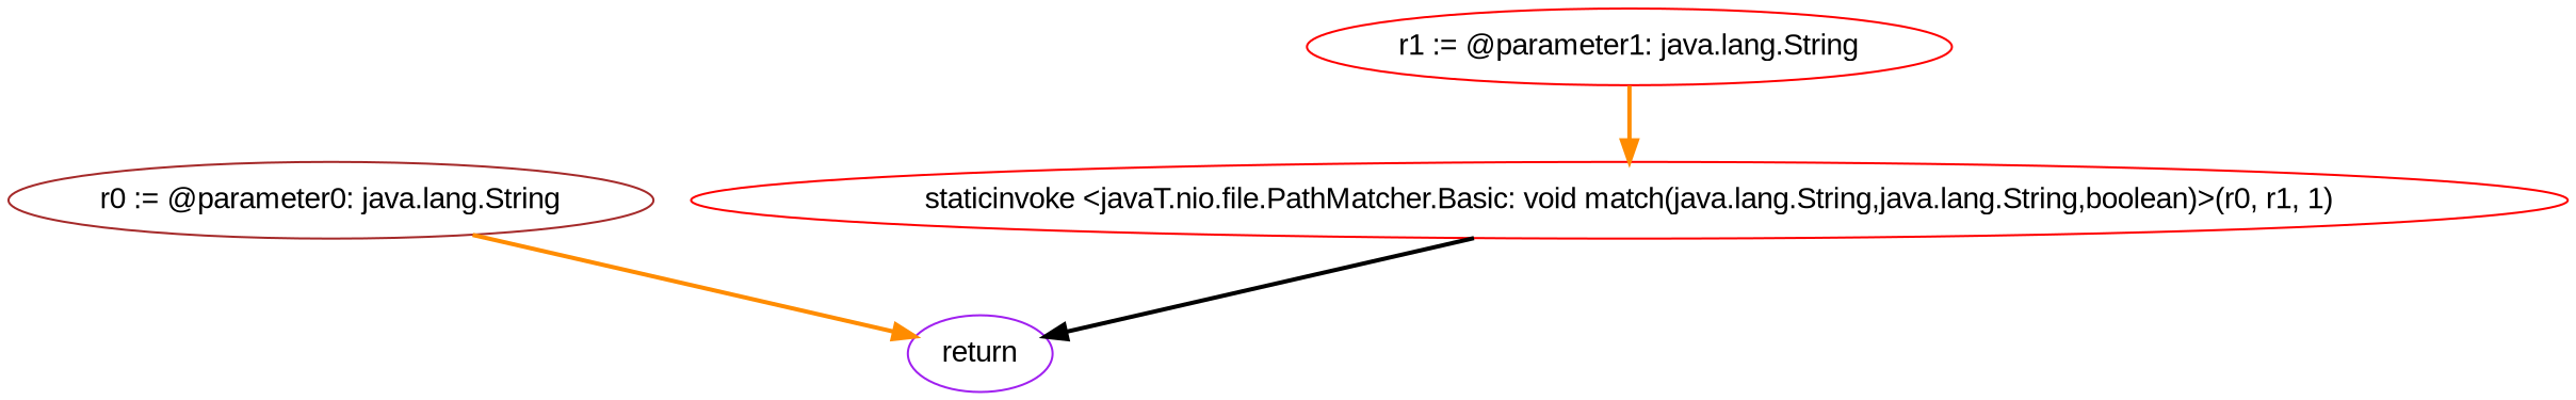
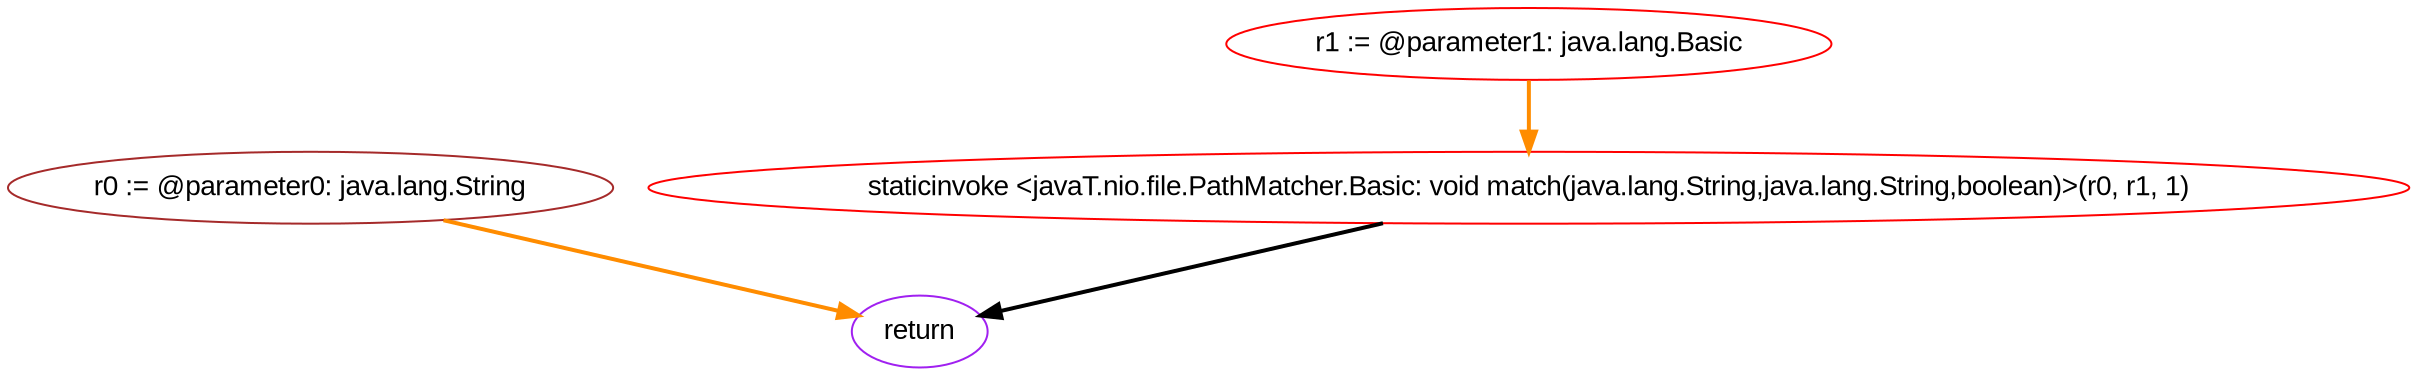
  digraph {
    fontname="Liberation Sans"
    node [color=red fontname="Liberation Sans"]
    edge [color=darkorange fontname="Liberation Sans" style=bold]
    "r0 := @parameter0: java.lang.String" [color=brown]
    return [color=purple]
-   "r1 := @parameter1: java.lang.String"
+   "r1 := @parameter1: java.lang.String" [label="r1 := @parameter1: java.lang.Basic"]
    "staticinvoke <javaT.nio.file.PathMatcher.Basic: void match(java.lang.String,java.lang.String,boolean)>(r0, r1, 1)"
    "r0 := @parameter0: java.lang.String" -> return
    "r1 := @parameter1: java.lang.String" -> "staticinvoke <javaT.nio.file.PathMatcher.Basic: void match(java.lang.String,java.lang.String,boolean)>(r0, r1, 1)"
    "staticinvoke <javaT.nio.file.PathMatcher.Basic: void match(java.lang.String,java.lang.String,boolean)>(r0, r1, 1)" -> return [color=black]
  }
